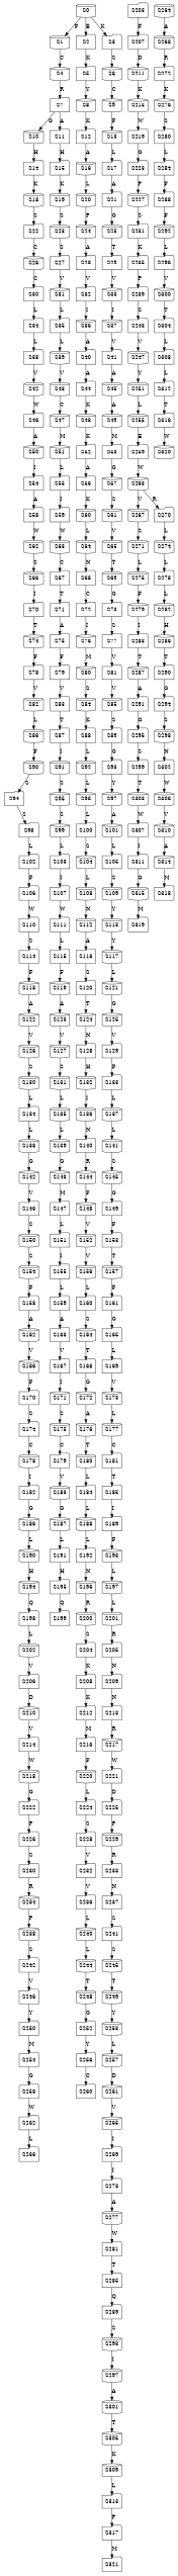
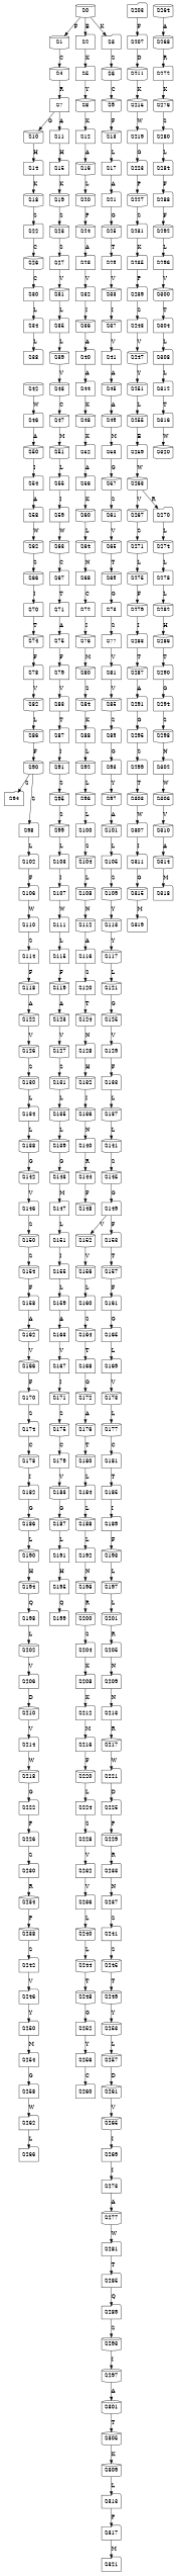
  strict digraph {
    node [shape=folder]
    S0 [shape=cylinder]
    S1 [shape=cylinder]
    S2
    S3
    S4 [shape=cylinder]
    S5
    S6 [shape=cylinder]
    S7
    S8 [shape=cylinder]
    S9 [shape=cylinder]
    S10 [shape=cylinder]
    S11
    S12
    S13 [shape=cylinder]
    S14
    S15
    S16 [shape=cylinder]
    S17
    S18 [shape=cylinder]
    S19 [shape=cylinder]
    S20 [shape=cylinder]
    S21
    S22
    S23 [shape=cylinder]
    S24 [shape=cylinder]
    S25 [shape=cylinder]
    S26 [shape=cylinder]
    S27
    S28
    S29
    S30
    S31 [shape=cylinder]
    S32
    S33 [shape=cylinder]
    S34
    S35
    S36 [shape=cylinder]
    S37 [shape=cylinder]
    S38
    S39 [shape=cylinder]
    S40
    S41
    S42 [shape=cylinder]
    S43 [shape=cylinder]
    S44
    S45 [shape=cylinder]
    S46
    S47 [shape=cylinder]
    S48 [shape=cylinder]
    S49 [shape=cylinder]
    S50 [shape=cylinder]
    S51 [shape=cylinder]
    S52
    S53
    S54
    S55
    S56
    S57 [shape=cylinder]
    S58
    S59
    S60 [shape=cylinder]
    S61 [shape=cylinder]
    S62 [shape=cylinder]
    S63 [shape=cylinder]
    S64 [shape=cylinder]
    S65 [shape=cylinder]
    S66 [shape=cylinder]
    S67
    S68
    S69 [shape=cylinder]
    S70
    S71
    S72
    S73
    S74 [shape=cylinder]
    S75
    S76 [shape=cylinder]
    S77
    S78
    S79
    S80 [shape=cylinder]
    S81
    S82 [shape=cylinder]
    S83
    S84 [shape=cylinder]
    S85 [shape=cylinder]
    S86 [shape=cylinder]
    S87
    S88
    S89
    S90 [shape=cylinder]
    S91 [shape=cylinder]
    S92 [shape=cylinder]
    S93
    S94
    S95 [shape=cylinder]
    S96 [shape=cylinder]
    S97 [shape=cylinder]
    S98
    S99 [shape=cylinder]
    S100
    S101 [shape=cylinder]
    S102
    S103
    S104 [shape=cylinder]
    S105
    S106
    S107
    S108 [shape=cylinder]
    S109 [shape=cylinder]
    S110
    S111
    S112 [shape=cylinder]
    S113 [shape=cylinder]
    S114
    S115
    S116
    S117 [shape=cylinder]
    S118 [shape=cylinder]
    S119 [shape=cylinder]
    S120
    S121 [shape=cylinder]
    S122 [shape=cylinder]
    S123 [shape=cylinder]
    S124 [shape=cylinder]
    S125 [shape=cylinder]
    S126 [shape=cylinder]
    S127 [shape=cylinder]
    S128
    S129
    S130 [shape=cylinder]
    S131 [shape=cylinder]
    S132 [shape=cylinder]
    S133
    S134
    S135 [shape=cylinder]
    S136 [shape=cylinder]
    S137 [shape=cylinder]
    S138 [shape=cylinder]
    S139 [shape=cylinder]
    S140
    S141 [shape=cylinder]
    S142 [shape=cylinder]
    S143 [shape=cylinder]
    S144 [shape=cylinder]
    S145 [shape=cylinder]
    S146
    S147
    S148 [shape=cylinder]
    S149
    S150 [shape=cylinder]
    S151
    S152 [shape=cylinder]
    S153
    S154 [shape=cylinder]
    S155
    S156 [shape=cylinder]
    S157 [shape=cylinder]
    S158
    S159
    S160
    S161
    S162 [shape=cylinder]
    S163
    S164 [shape=cylinder]
    S165
    S166 [shape=cylinder]
    S167
    S168
    S169
    S170
    S171 [shape=cylinder]
    S172 [shape=cylinder]
    S173 [shape=cylinder]
    S174
    S175 [shape=cylinder]
    S176 [shape=cylinder]
    S177 [shape=cylinder]
    S178 [shape=cylinder]
    S179
    S180 [shape=cylinder]
    S181
    S182
    S183 [shape=cylinder]
    S184
    S185
    S186 [shape=cylinder]
    S187 [shape=cylinder]
    S188 [shape=cylinder]
    S189
    S190 [shape=cylinder]
    S191
    S192
    S193 [shape=cylinder]
    S194 [shape=cylinder]
    S195
    S196 [shape=cylinder]
    S197 [shape=cylinder]
    S198
    S199
    S200 [shape=cylinder]
    S201 [shape=cylinder]
    S202 [shape=cylinder]
    S204
    S205
    S206
    S203
    S207
    S208
    S209
    S210 [shape=cylinder]
    S211 [shape=cylinder]
    S212
    S213
    S214
    S215 [shape=cylinder]
    S216
    S217 [shape=cylinder]
    S218 [shape=cylinder]
    S219
    S220 [shape=cylinder]
    S221
    S222
    S223
    S224
    S225
    S226
    S227 [shape=cylinder]
    S228
    S229 [shape=cylinder]
    S230
    S231
    S232
    S233
    S234 [shape=cylinder]
    S235
    S236
    S237
    S238 [shape=cylinder]
    S239
    S240 [shape=cylinder]
    S241
    S242
    S243
    S244 [shape=cylinder]
    S245 [shape=cylinder]
    S246
    S247 [shape=cylinder]
    S248 [shape=cylinder]
    S249 [shape=cylinder]
    S250
    S251 [shape=cylinder]
    S252
    S253 [shape=cylinder]
    S254
    S255 [shape=cylinder]
    S256
    S257 [shape=cylinder]
    S258
    S259
    S260
    S261 [shape=cylinder]
    S262
    S263 [shape=cylinder]
    S265 [shape=cylinder]
    S266
    S267 [shape=cylinder]
    S270
    S264 [shape=cylinder]
    S268 [shape=cylinder]
    S269
    S271 [shape=cylinder]
    S272
    S273
    S274 [shape=cylinder]
    S275 [shape=cylinder]
    S276 [shape=cylinder]
    S277 [shape=cylinder]
    S278
    S279 [shape=cylinder]
    S280
    S281
    S282 [shape=cylinder]
    S283
    S284
    S285
    S286 [shape=cylinder]
    S287 [shape=cylinder]
    S288
    S289
    S290
    S291
    S292 [shape=cylinder]
    S293 [shape=cylinder]
    S294
    S295
    S296
    S297 [shape=cylinder]
    S298 [shape=cylinder]
    S299
    S300 [shape=cylinder]
    S301 [shape=cylinder]
    S302
    S303 [shape=cylinder]
    S304
    S305 [shape=cylinder]
    S306 [shape=cylinder]
    S307
    S308
    S309 [shape=cylinder]
    S310 [shape=cylinder]
    S311
    S312
    S313
    S314 [shape=cylinder]
    S315 [shape=cylinder]
    S316
    S317
    S318
    S319
    S320 [shape=cylinder]
    S321
    S0 -> S1 [label=F]
    S0 -> S2 [label=E]
    S0 -> S3 [label=K]
    S1 -> S4 [label=C]
    S2 -> S5 [label=K]
    S3 -> S6 [label=S]
    S4 -> S7 [label=R]
    S5 -> S8 [label=Y]
    S6 -> S9 [label=C]
    S7 -> S10 [label=G]
    S7 -> S11 [label=A]
    S8 -> S12 [label=K]
    S9 -> S13 [label=F]
    S10 -> S14 [label=H]
    S11 -> S15 [label=H]
    S12 -> S16 [label=A]
    S13 -> S17 [label=L]
    S14 -> S18 [label=K]
    S15 -> S19 [label=K]
    S16 -> S20 [label=L]
    S17 -> S21 [label=A]
    S18 -> S22 [label=S]
    S19 -> S23 [label=S]
    S20 -> S24 [label=P]
    S21 -> S25 [label=G]
    S22 -> S26 [label=C]
    S23 -> S27 [label=S]
    S24 -> S28 [label=A]
    S25 -> S29 [label=T]
    S26 -> S30 [label=C]
    S27 -> S31 [label=V]
    S28 -> S32 [label=V]
    S29 -> S33 [label=V]
    S30 -> S34 [label=L]
    S31 -> S35 [label=L]
    S32 -> S36 [label=I]
    S33 -> S37 [label=I]
    S34 -> S38 [label=L]
    S35 -> S39 [label=L]
    S36 -> S40 [label=A]
    S37 -> S41 [label=V]
-   S38 -> S42 [label=V]
    S39 -> S43 [label=V]
    S40 -> S44 [label=A]
    S41 -> S45 [label=A]
    S42 -> S46 [label=W]
    S43 -> S47 [label=C]
    S44 -> S48 [label=K]
    S45 -> S49 [label=A]
    S46 -> S50 [label=A]
    S47 -> S51 [label=M]
    S48 -> S52 [label=K]
    S49 -> S53 [label=M]
    S50 -> S54 [label=I]
    S51 -> S55 [label=L]
    S52 -> S56 [label=A]
    S53 -> S57 [label=G]
    S54 -> S58 [label=A]
    S55 -> S59 [label=I]
    S56 -> S60 [label=K]
    S57 -> S61 [label=S]
    S58 -> S62 [label=W]
    S59 -> S63 [label=W]
    S60 -> S64 [label=L]
    S61 -> S65 [label=V]
    S62 -> S66 [label=S]
    S63 -> S67 [label=C]
    S64 -> S68 [label=N]
    S65 -> S69 [label=T]
    S66 -> S70 [label=I]
    S67 -> S71 [label=T]
    S68 -> S72 [label=C]
    S69 -> S73 [label=G]
    S70 -> S74 [label=T]
    S71 -> S75 [label=A]
    S72 -> S76 [label=I]
    S73 -> S77 [label=S]
    S74 -> S78 [label=F]
    S75 -> S79 [label=F]
    S76 -> S80 [label=M]
    S77 -> S81 [label=V]
    S78 -> S82 [label=V]
    S79 -> S83 [label=V]
    S80 -> S84 [label=S]
    S81 -> S85 [label=V]
    S82 -> S86 [label=L]
    S83 -> S87 [label=T]
    S84 -> S88 [label=K]
    S85 -> S89 [label=S]
    S86 -> S90 [label=F]
    S87 -> S91 [label=I]
    S88 -> S92 [label=L]
    S89 -> S93 [label=G]
    S90 -> S94 [label=S]
    S91 -> S95 [label=S]
    S92 -> S96 [label=L]
    S93 -> S97 [label=Y]
-   S94 -> S98 [label=S]
+   S90 -> S98 [label=S]
    S95 -> S99 [label=S]
    S96 -> S100 [label=L]
    S97 -> S101 [label=A]
    S98 -> S102 [label=L]
    S99 -> S103 [label=L]
    S100 -> S104 [label=S]
    S101 -> S105 [label=L]
    S102 -> S106 [label=F]
    S103 -> S107 [label=I]
    S104 -> S108 [label=L]
    S105 -> S109 [label=S]
    S106 -> S110 [label=W]
    S107 -> S111 [label=W]
    S108 -> S112 [label=N]
    S109 -> S113 [label=Y]
    S110 -> S114 [label=S]
    S111 -> S115 [label=L]
    S112 -> S116 [label=A]
    S113 -> S117 [label=Y]
    S114 -> S118 [label=F]
    S115 -> S119 [label=F]
    S116 -> S120 [label=S]
    S117 -> S121 [label=L]
    S118 -> S122 [label=A]
    S119 -> S123 [label=A]
    S120 -> S124 [label=T]
    S121 -> S125 [label=G]
    S122 -> S126 [label=V]
    S123 -> S127 [label=V]
    S124 -> S128 [label=N]
    S125 -> S129 [label=V]
    S126 -> S130 [label=S]
    S127 -> S131 [label=S]
    S128 -> S132 [label=H]
    S129 -> S133 [label=F]
    S130 -> S134 [label=L]
    S131 -> S135 [label=L]
    S132 -> S136 [label=I]
    S133 -> S137 [label=L]
    S134 -> S138 [label=L]
    S135 -> S139 [label=L]
    S136 -> S140 [label=N]
    S137 -> S141 [label=L]
    S138 -> S142 [label=G]
    S139 -> S143 [label=G]
    S140 -> S144 [label=R]
    S141 -> S145 [label=S]
    S142 -> S146 [label=V]
    S143 -> S147 [label=M]
    S144 -> S148 [label=F]
    S145 -> S149 [label=G]
    S146 -> S150 [label=S]
    S147 -> S151 [label=L]
-   S148 -> S152 [label=V]
+   S149 -> S152 [label=V]
    S149 -> S153 [label=F]
    S150 -> S154 [label=S]
    S151 -> S155 [label=I]
    S152 -> S156 [label=V]
    S153 -> S157 [label=T]
    S154 -> S158 [label=F]
    S155 -> S159 [label=L]
    S156 -> S160 [label=L]
    S157 -> S161 [label=F]
    S158 -> S162 [label=A]
    S159 -> S163 [label=A]
    S160 -> S164 [label=S]
    S161 -> S165 [label=G]
    S162 -> S166 [label=V]
    S163 -> S167 [label=V]
    S164 -> S168 [label=T]
    S165 -> S169 [label=L]
    S166 -> S170 [label=F]
    S167 -> S171 [label=I]
    S168 -> S172 [label=G]
    S169 -> S173 [label=V]
    S170 -> S174 [label=S]
    S171 -> S175 [label=S]
    S172 -> S176 [label=A]
    S173 -> S177 [label=L]
    S174 -> S178 [label=C]
    S175 -> S179 [label=C]
    S176 -> S180 [label=T]
    S177 -> S181 [label=C]
    S178 -> S182 [label=I]
    S179 -> S183 [label=V]
    S180 -> S184 [label=L]
    S181 -> S185 [label=T]
    S182 -> S186 [label=G]
    S183 -> S187 [label=G]
    S184 -> S188 [label=L]
    S185 -> S189 [label=I]
    S186 -> S190 [label=L]
    S187 -> S191 [label=L]
    S188 -> S192 [label=L]
    S189 -> S193 [label=F]
    S190 -> S194 [label=H]
    S191 -> S195 [label=H]
    S192 -> S196 [label=N]
    S193 -> S197 [label=L]
    S194 -> S198 [label=Q]
    S195 -> S199 [label=Q]
    S196 -> S200 [label=R]
    S197 -> S201 [label=L]
    S198 -> S202 [label=L]
    S200 -> S204 [label=S]
    S201 -> S205 [label=R]
    S202 -> S206 [label=V]
    S204 -> S208 [label=K]
    S205 -> S209 [label=N]
    S206 -> S210 [label=D]
    S203 -> S207 [label=F]
    S207 -> S211 [label=D]
    S208 -> S212 [label=K]
    S209 -> S213 [label=N]
    S210 -> S214 [label=V]
    S211 -> S215 [label=K]
    S212 -> S216 [label=M]
    S213 -> S217 [label=R]
    S214 -> S218 [label=W]
    S215 -> S219 [label=W]
    S216 -> S220 [label=F]
    S217 -> S221 [label=W]
    S218 -> S222 [label=G]
    S219 -> S223 [label=G]
    S220 -> S224 [label=L]
    S221 -> S225 [label=D]
    S222 -> S226 [label=P]
    S223 -> S227 [label=P]
    S224 -> S228 [label=S]
    S225 -> S229 [label=P]
    S226 -> S230 [label=S]
    S227 -> S231 [label=S]
    S228 -> S232 [label=V]
    S229 -> S233 [label=R]
    S230 -> S234 [label=R]
    S231 -> S235 [label=K]
    S232 -> S236 [label=V]
    S233 -> S237 [label=N]
    S234 -> S238 [label=P]
    S235 -> S239 [label=P]
    S236 -> S240 [label=L]
    S237 -> S241 [label=S]
    S238 -> S242 [label=S]
    S239 -> S243 [label=S]
    S240 -> S244 [label=L]
    S241 -> S245 [label=S]
    S242 -> S246 [label=V]
    S243 -> S247 [label=V]
    S244 -> S248 [label=T]
    S245 -> S249 [label=T]
    S246 -> S250 [label=Y]
    S247 -> S251 [label=Y]
    S248 -> S252 [label=G]
    S249 -> S253 [label=Y]
    S250 -> S254 [label=M]
    S251 -> S255 [label=L]
    S252 -> S256 [label=Y]
    S253 -> S257 [label=L]
    S254 -> S258 [label=G]
    S255 -> S259 [label=E]
    S256 -> S260 [label=C]
    S257 -> S261 [label=D]
    S258 -> S262 [label=W]
    S259 -> S263 [label=W]
    S261 -> S265 [label=V]
    S262 -> S266 [label=L]
    S263 -> S267 [label=V]
    S263 -> S270 [label=R]
    S265 -> S269 [label=I]
    S267 -> S271 [label=S]
    S270 -> S274 [label=L]
    S264 -> S268 [label=A]
    S268 -> S272 [label=R]
    S269 -> S273 [label=I]
    S271 -> S275 [label=L]
    S272 -> S276 [label=K]
    S273 -> S277 [label=A]
    S274 -> S278 [label=L]
    S275 -> S279 [label=F]
    S276 -> S280 [label=S]
    S277 -> S281 [label=W]
    S278 -> S282 [label=L]
    S279 -> S283 [label=I]
    S280 -> S284 [label=L]
    S281 -> S285 [label=T]
    S282 -> S286 [label=H]
    S283 -> S287 [label=T]
    S284 -> S288 [label=F]
    S285 -> S289 [label=Q]
    S286 -> S290 [label=T]
    S287 -> S291 [label=A]
    S288 -> S292 [label=F]
    S289 -> S293 [label=S]
    S290 -> S294 [label=G]
    S291 -> S295 [label=G]
    S292 -> S296 [label=L]
    S293 -> S297 [label=I]
    S294 -> S298 [label=S]
    S295 -> S299 [label=S]
    S296 -> S300 [label=V]
    S297 -> S301 [label=A]
    S298 -> S302 [label=N]
    S299 -> S303 [label=T]
    S300 -> S304 [label=T]
    S301 -> S305 [label=T]
    S302 -> S306 [label=W]
    S303 -> S307 [label=W]
    S304 -> S308 [label=L]
    S305 -> S309 [label=K]
    S306 -> S310 [label=V]
    S307 -> S311 [label=I]
    S308 -> S312 [label=L]
    S309 -> S313 [label=L]
    S310 -> S314 [label=A]
    S311 -> S315 [label=G]
    S312 -> S316 [label=T]
    S313 -> S317 [label=P]
    S314 -> S318 [label=M]
    S315 -> S319 [label=M]
    S316 -> S320 [label=W]
    S317 -> S321 [label=M]
  }
